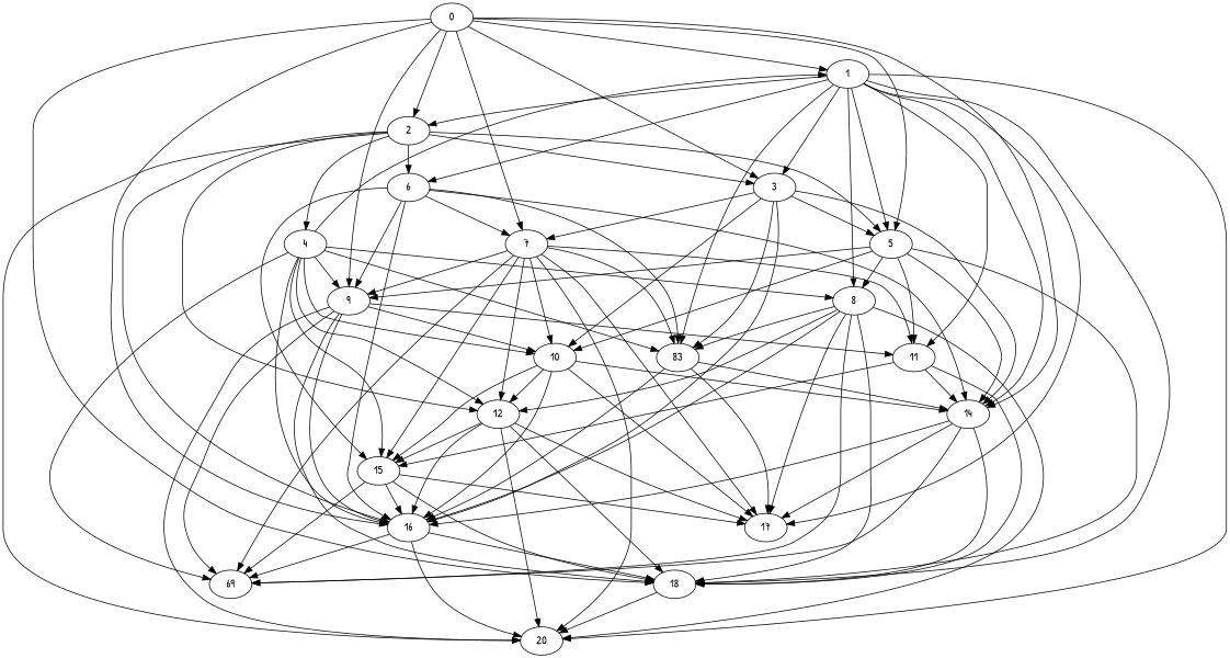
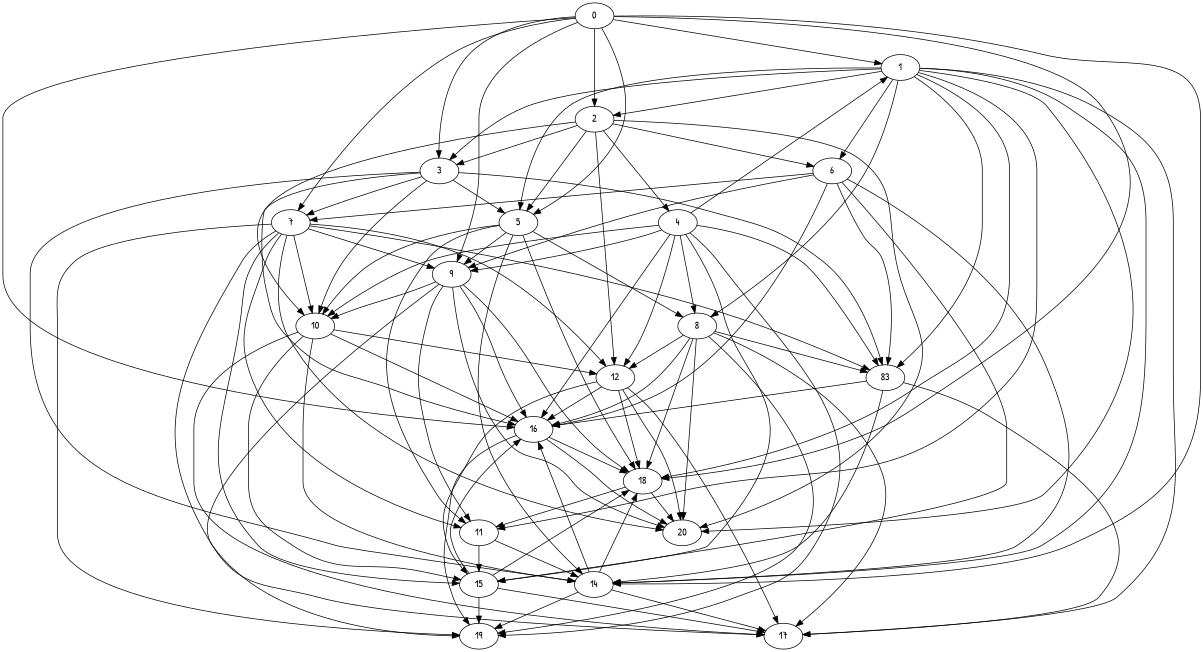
  digraph {
    "Duplicate states"=0
    GraphType=Random
    "Max states in OPEN"=0
    Modes="120000ms; topo-ordered tasks, ; Pruning: task equivalence, fixed order ready list, ; F-value: ; Optimisation: best schedule length (SL) optimisation on equal, "
    NumberOfTasks=21
    "Pruned using list schedule length"=229643
    "States removed from OPEN"=0
    TargetSystem="Homogeneous-2"
    "Time to schedule (ms)"=2413
    "Total idle time"=83
    "Total schedule length"=104
    "Total sequential time"=122
    "Total states created"=969379
    fontname="Patrick Hand"
    node [Processor=0 "Start time"=62 Weight=5 fontname="Patrick Hand"]
    edge [Weight=17 fontname="Patrick Hand"]
    0 ["Finish time"=3 "Start time"=0 Weight=3]
    1 ["Finish time"=13 "Start time"=3 Weight=10]
    2 ["Finish time"=18 "Start time"=13]
    3 ["Finish time"=23 "Start time"=18]
    7 ["Finish time"=40 "Start time"=34 Weight=6]
    5 ["Finish time"=30 "Start time"=23 Weight=7]
    9 ["Finish time"=54 "Start time"=44 Weight=10]
    14 ["Finish time"=75 Processor=1 "Start time"=66 Weight=9]
    16 ["Finish time"=92 Processor=1 "Start time"=87]
    18 ["Finish time"=102 Processor=1 "Start time"=95 Weight=7]
    6 ["Finish time"=34 "Start time"=30 Weight=4]
    8 ["Finish time"=58 Processor=1 "Start time"=49 Weight=9]
    n13 ["Finish time"=66 Processor=1 Weight=4 label=83]
    11 ["Finish time"=62 Processor=1 "Start time"=60 Weight=2]
    17 ["Finish time"=97 "Start time"=92]
    20 ["Finish time"=104 Processor=1 "Start time"=102 Weight=2]
    4 ["Finish time"=31 Processor=1 "Start time"=27 Weight=4]
    12 ["Finish time"=70 Weight=8]
    10 ["Finish time"=61 "Start time"=54 Weight=7]
    15 ["Finish time"=76 "Start time"=70 Weight=6]
-   19 ["Finish time"=101 "Start time"=97 Weight=4 label=69]
+   19 ["Finish time"=101 "Start time"=97 Weight=4]
    0 -> 1 [Weight=15]
    0 -> 2 [Weight=6]
    0 -> 3 [Weight=6]
    0 -> 7
    0 -> 5 [Weight=6]
    0 -> 9 [Weight=8]
    0 -> 14 [Weight=8]
    0 -> 16 [Weight=8]
    0 -> 18 [Weight=8]
    1 -> 2 [Weight=6]
    1 -> 3
    1 -> 5 [Weight=11]
    1 -> 14 [Weight=19]
    1 -> 18
    1 -> 6 [Weight=15]
    1 -> 8 [Weight=4]
    1 -> n13 [Weight=15]
    1 -> 11 [Weight=6]
    1 -> 17 [Weight=11]
    1 -> 20 [Weight=8]
    2 -> 3
    2 -> 5 [Weight=13]
-   2 -> 16 [Weight=15]
+   2 -> 10 [Weight=15]
    2 -> 6
    2 -> 20 [Weight=15]
    2 -> 4 [Weight=9]
    2 -> 12 [Weight=11]
    3 -> 7 [Weight=9]
    3 -> 5 [Weight=11]
    3 -> 14
    3 -> 16 [Weight=9]
    3 -> n13 [Weight=8]
    3 -> 10 [Weight=19]
    7 -> 9 [Weight=15]
    7 -> n13 [Weight=15]
    7 -> 11 [Weight=15]
    7 -> 17 [Weight=15]
    7 -> 20 [Weight=6]
    7 -> 12 [Weight=11]
    7 -> 10 [Weight=11]
    7 -> 15 [Weight=13]
    7 -> 19 [Weight=11]
    5 -> 9 [Weight=11]
    5 -> 14 [Weight=13]
    5 -> 18 [Weight=6]
    5 -> 8 [Weight=19]
    5 -> 11
    5 -> 10 [Weight=19]
    9 -> 16 [Weight=8]
    9 -> 18 [Weight=4]
    9 -> 11 [Weight=6]
    9 -> 20 [Weight=13]
    9 -> 10 [Weight=15]
    9 -> 19 [Weight=13]
    14 -> 16 [Weight=15]
    14 -> 18 [Weight=8]
    14 -> 17
    14 -> 19 [Weight=6]
    16 -> 18 [Weight=8]
    16 -> 20
    16 -> 19 [Weight=4]
    18 -> 20 [Weight=19]
    6 -> 7 [Weight=11]
    6 -> 9 [Weight=4]
    6 -> 14 [Weight=9]
    6 -> 16 [Weight=11]
    6 -> n13 [Weight=19]
    6 -> 15 [Weight=9]
    8 -> 16
    8 -> 18 [Weight=8]
    8 -> n13 [Weight=6]
    8 -> 17 [Weight=13]
    8 -> 20 [Weight=13]
    8 -> 12 [Weight=4]
    8 -> 19 [Weight=4]
    n13 -> 14 [Weight=6]
    n13 -> 16 [Weight=19]
    n13 -> 17 [Weight=9]
    11 -> 14 [Weight=6]
-   11 -> 18 [Weight=4]
+   18 -> 11 [Weight=4]
    11 -> 15 [Weight=8]
    4 -> 1 [Weight=9]
    4 -> 9 [Weight=13]
    4 -> 16 [Weight=15]
    4 -> 8
    4 -> n13 [Weight=13]
    4 -> 12 [Weight=13]
    4 -> 10 [Weight=15]
    4 -> 15 [Weight=13]
    4 -> 19 [Weight=8]
    12 -> 16
    12 -> 18 [Weight=13]
    12 -> 17
    12 -> 20 [Weight=19]
    12 -> 15 [Weight=11]
    10 -> 14 [Weight=4]
    10 -> 16 [Weight=11]
    10 -> 17
    10 -> 12 [Weight=9]
    10 -> 15 [Weight=8]
    15 -> 16 [Weight=8]
    15 -> 18 [Weight=19]
    15 -> 17
    15 -> 19 [Weight=19]
  }
